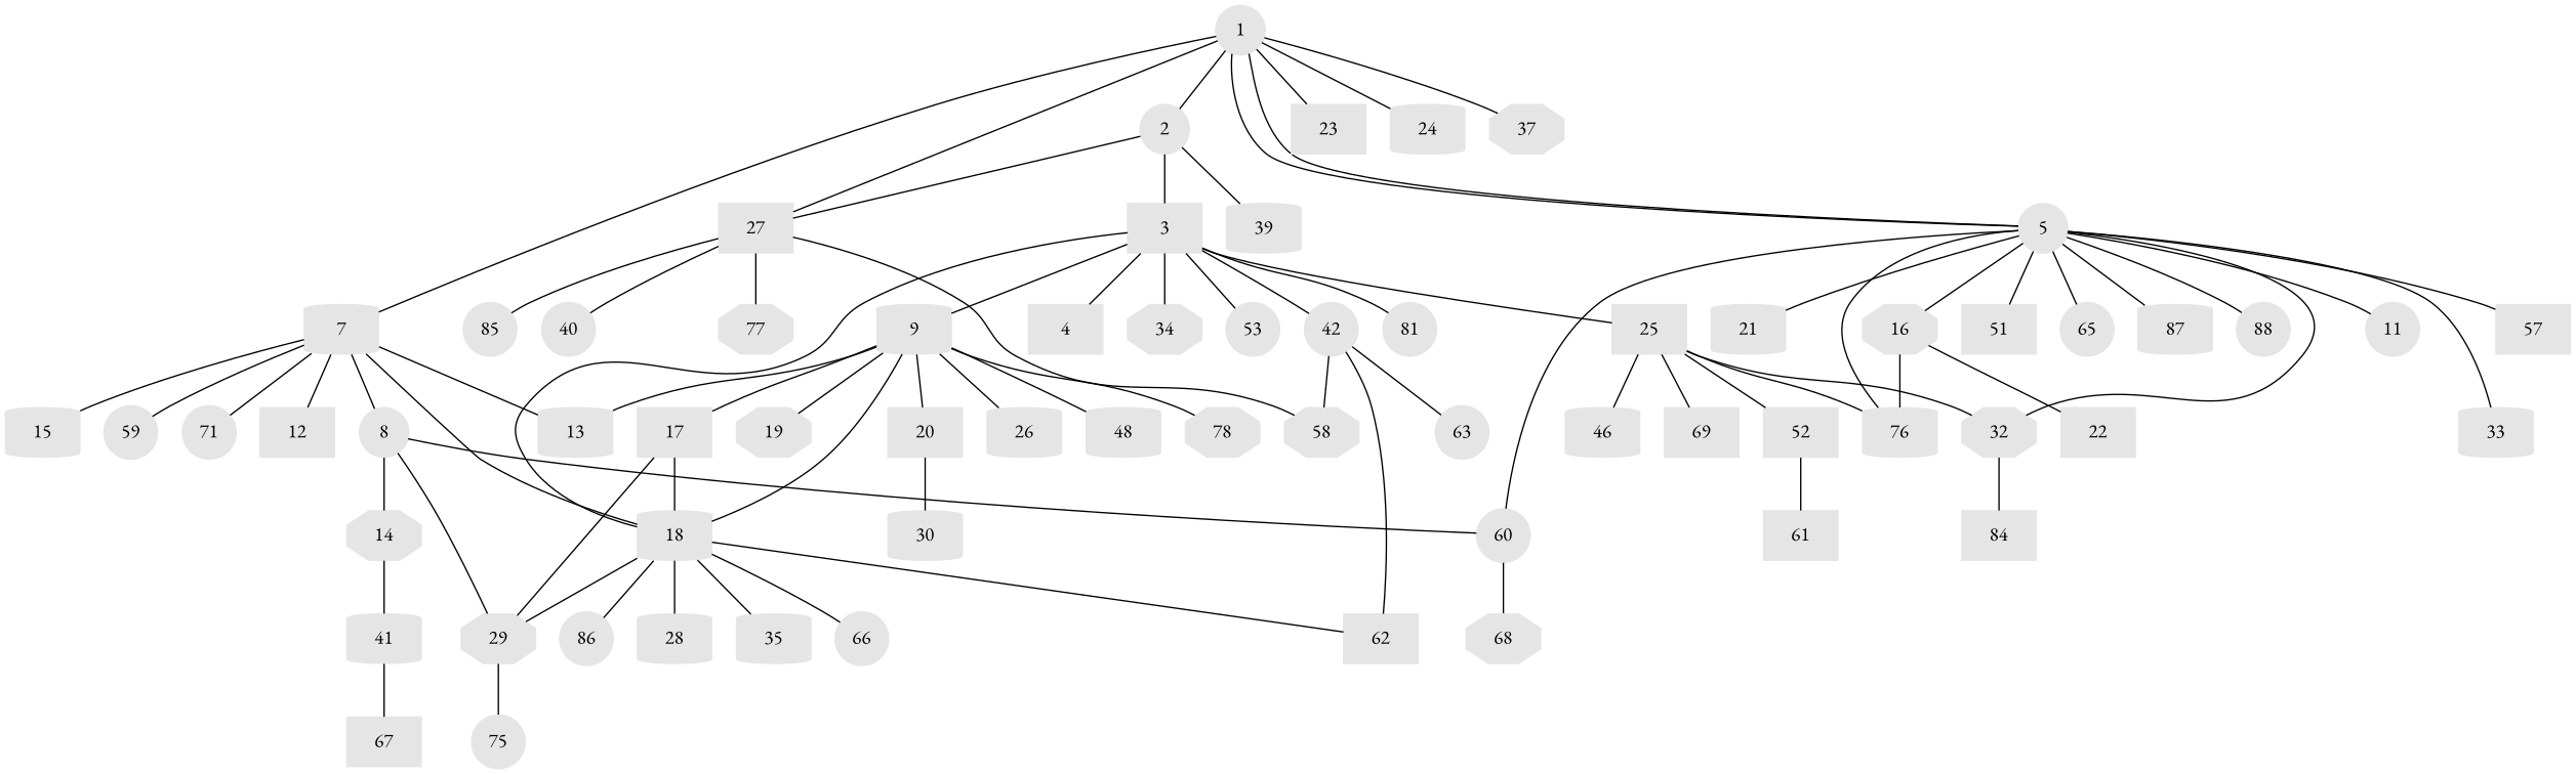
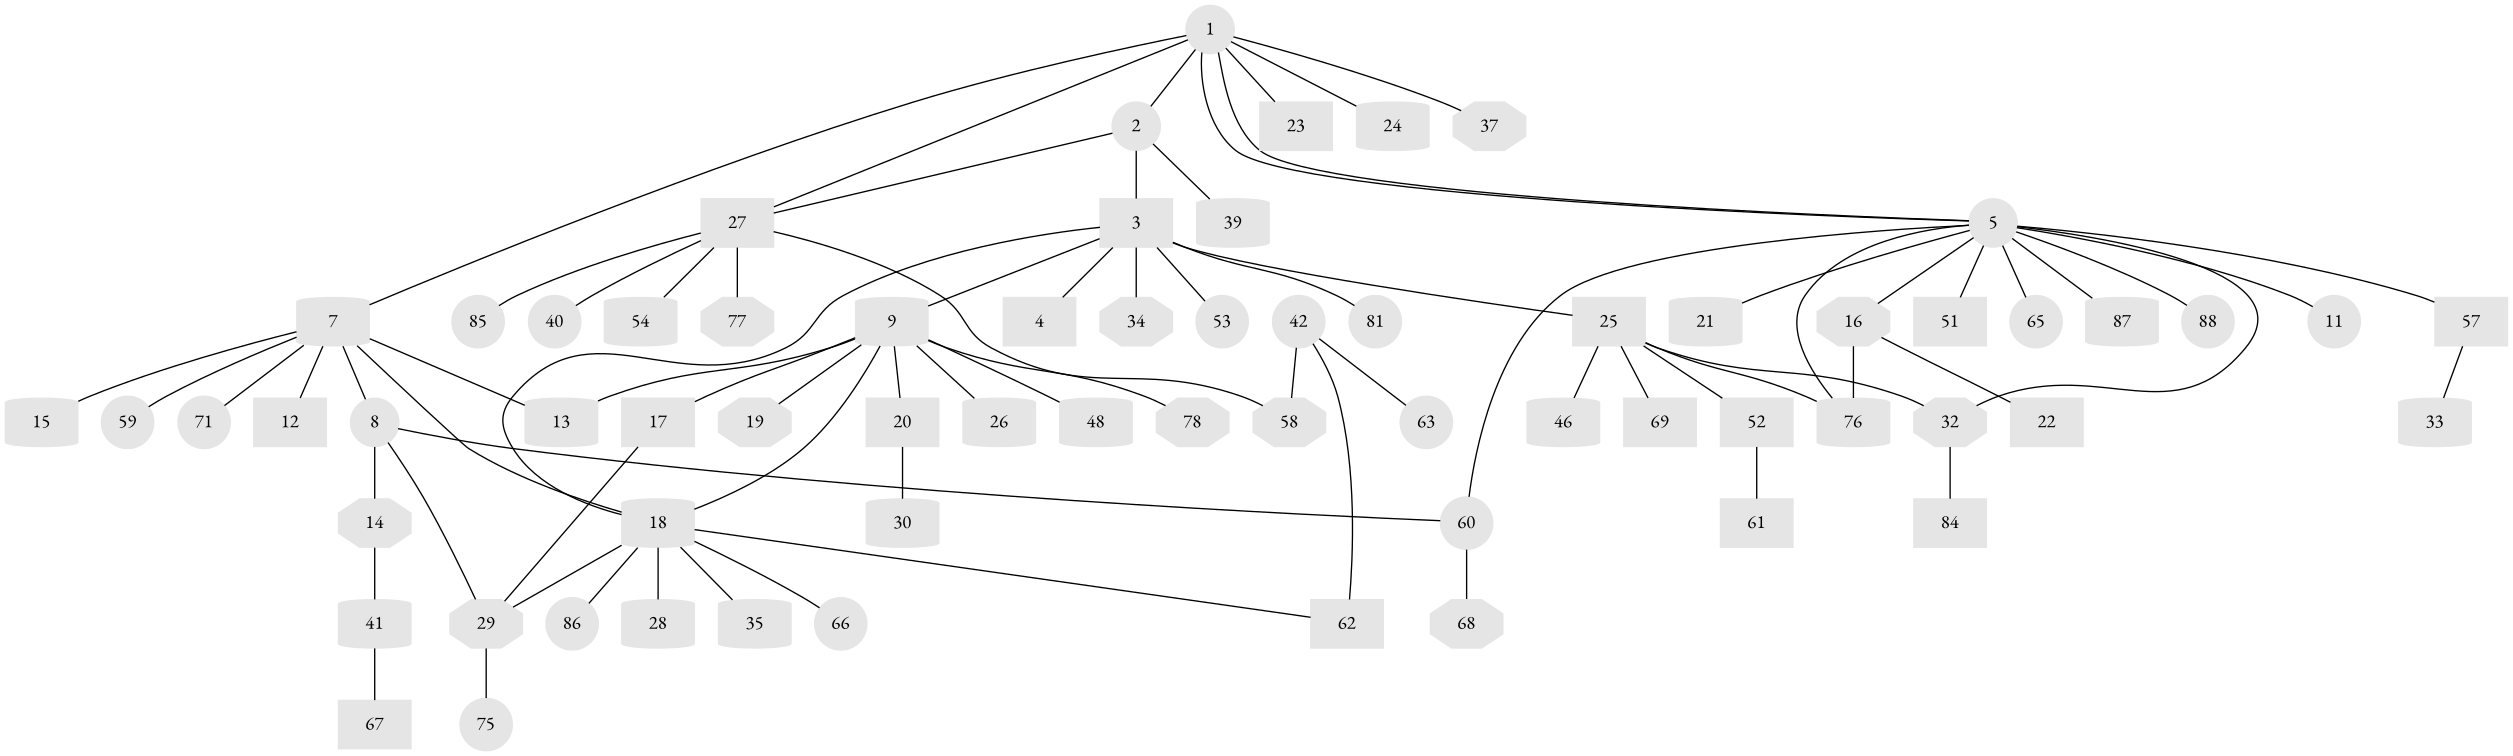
  graph {
    fontname="EB Garamond"
    node [color=gray90 fontname="EB Garamond" shape=circle style=filled]
    edge [fontname="EB Garamond"]
    2 [super="+6"]
    27 [shape=box super="+44"]
    3 [shape=box super="+73"]
    39 [shape=cylinder]
    1
    5 [super="+10"]
    7 [shape=cylinder super="+55"]
    23 [shape=box]
    24 [shape=cylinder]
    37 [shape=octagon super="+83"]
    11
    16 [shape=octagon super="+50"]
    21 [shape=cylinder]
    32 [shape=octagon super="+38"]
    33 [shape=cylinder]
    51 [shape=box]
    57 [shape=box]
    60
    65
    76 [shape=cylinder]
    87 [shape=cylinder]
    88
    18 [shape=cylinder super="+36"]
    8 [super="+47"]
    12 [shape=box super="+82"]
    13 [shape=cylinder super="+43"]
    15 [shape=cylinder]
    59
    71
    40
+   54 [shape=cylinder]
    58 [shape=octagon]
    77 [shape=octagon]
    85
    4 [shape=box]
    9 [shape=cylinder super="+31"]
    25 [shape=box super="+45"]
    34 [shape=octagon]
    42 [super="+64"]
    53 [super="+70"]
    81
    17 [shape=box]
    19 [shape=octagon super="+72"]
    20 [shape=box]
    26 [shape=cylinder]
    48 [shape=cylinder]
    78 [shape=octagon]
    29 [shape=octagon super="+79"]
    28 [shape=cylinder]
    35 [shape=cylinder]
    62 [shape=box]
    66
    86
    46 [shape=cylinder]
    52 [shape=box super="+56"]
    69 [shape=box]
    63
    22 [shape=box]
    84 [shape=box]
    68 [shape=octagon]
    14 [shape=octagon]
    41 [shape=cylinder super="+80"]
    75
    30 [shape=cylinder]
    67 [shape=box]
    61 [shape=box]
    2 -- 27
    2 -- 3
    2 -- 39
    27 -- 40
+   27 -- 54
    27 -- 58
    27 -- 77
    27 -- 85
    3 -- 18
    3 -- 4
    3 -- 9
    3 -- 25
    3 -- 34 [weight=2]
-   3 -- 42
    3 -- 53
    3 -- 81
    1 -- 2
    1 -- 27
    1 -- 5
    1 -- 5
    1 -- 7
    1 -- 23
    1 -- 24
    1 -- 37
    5 -- 11
    5 -- 16
    5 -- 21
    5 -- 32
-   5 -- 33
+   57 -- 33
    5 -- 51
    5 -- 57
    5 -- 60
    5 -- 65
    5 -- 76
    5 -- 87
    5 -- 88
    7 -- 18
    7 -- 8
    7 -- 12
    7 -- 13
    7 -- 15
    7 -- 59
    7 -- 71
    16 -- 76
    16 -- 22
    32 -- 84
    60 -- 68
    18 -- 29
    18 -- 28
    18 -- 35
    18 -- 62
    18 -- 66
    18 -- 86
    8 -- 60
    8 -- 29
    8 -- 14
    9 -- 18
    9 -- 13
    9 -- 17
    9 -- 19
    9 -- 20
    9 -- 26
    9 -- 48
    9 -- 78
    25 -- 32
    25 -- 76
    25 -- 46
    25 -- 52
    25 -- 69
    42 -- 58
    42 -- 62
    42 -- 63
-   17 -- 18
    17 -- 29
    20 -- 30
    29 -- 75
    52 -- 61
    14 -- 41
    41 -- 67
  }
